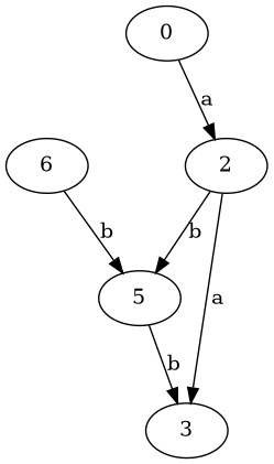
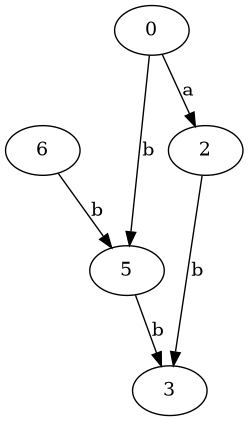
  strict digraph {
    n1 [label=6]
    5
    3
    2
    0
    n1 -> 5 [label=b]
    5 -> 3 [label=b]
-   2 -> 5 [label=b]
-   2 -> 3 [label=a]
+   0 -> 5 [label=b]
+   2 -> 3 [label=b]
    0 -> 2 [label=a]
  }
